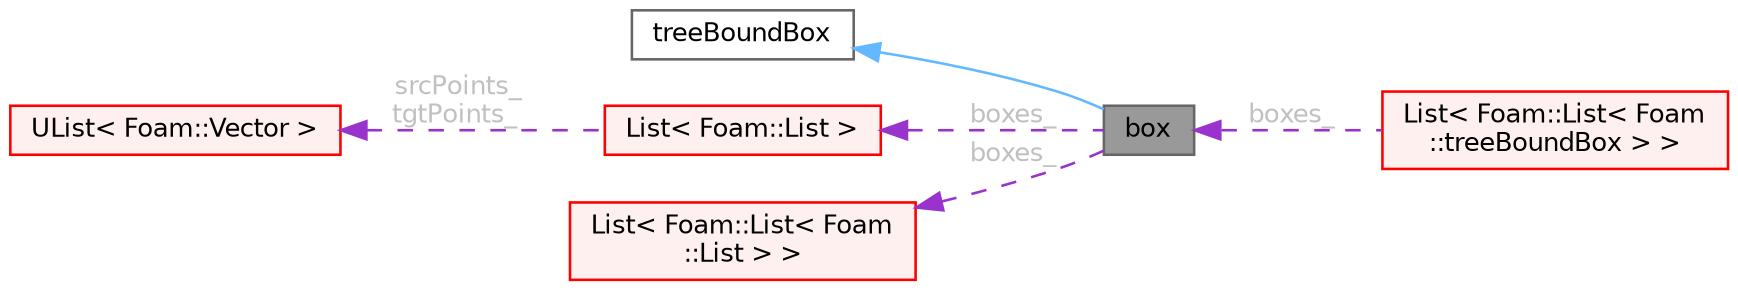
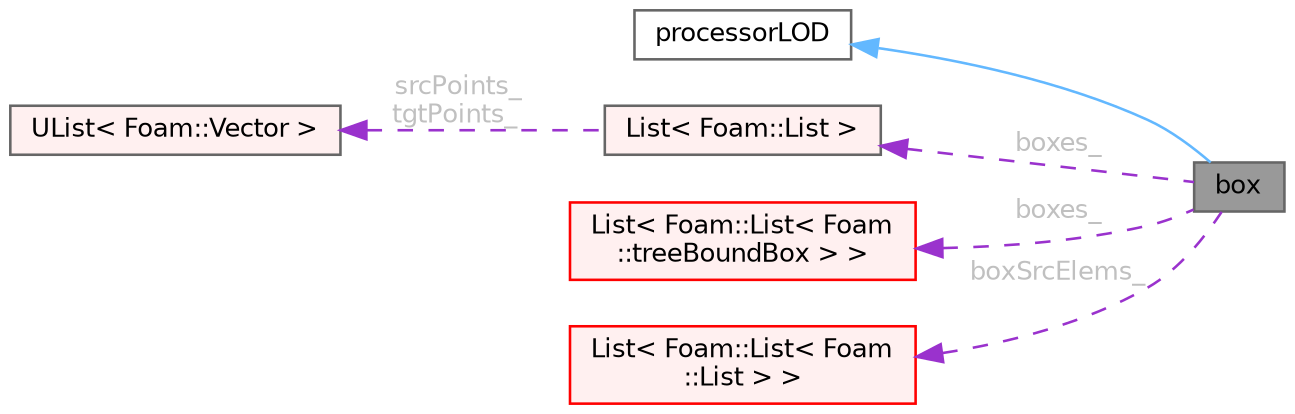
  digraph {
    rankdir=LR
    node [color=red fillcolor="#FFF0F0" fontname=Helvetica fontsize=10 shape=box style=filled]
    edge [color=darkorchid3 dir=back fontname=Helvetica fontsize=10 labelfontname=Helvetica labelfontsize=10 style=dashed fontcolor=grey]
    n1 [color=gray40 fillcolor=grey60 fontcolor=black height=0.2 label=box width=0.4]
-   n2 [color=gray40 fillcolor=white height=0.2 label=treeBoundBox width=0.4]
-   n3 [height=0.2 label="UList\< Foam::Vector \>" width=0.4]
-   n4 [height=0.2 label="List\< Foam::List \>" width=0.4]
+   n2 [color=gray40 fillcolor=white height=0.2 label=processorLOD width=0.4]
+   n3 [color=gray40 height=0.2 label="UList\< Foam::Vector \>" width=0.4]
+   n4 [color=gray40 height=0.2 label="List\< Foam::List \>" width=0.4]
    n5 [height=0.2 label="List\< Foam::List\< Foam\l::treeBoundBox \> \>" width=0.4]
    n6 [height=0.2 label="List\< Foam::List\< Foam\l::List \> \>" width=0.4]
    n2 -> n1 [color=steelblue1 style=solid fontcolor=""]
    n3 -> n4 [label=" srcPoints_\ntgtPoints_"]
    n4 -> n1 [label=" boxes_"]
-   n1 -> n5 [label=" boxes_"]
-   n6 -> n1 [label=" boxes_"]
+   n5 -> n1 [label=" boxes_"]
+   n6 -> n1 [label=" boxSrcElems_"]
  }
